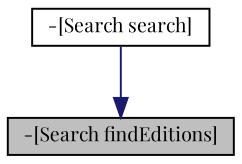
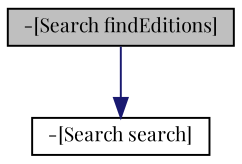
  digraph {
    rankdir=TB
    fontname="Playfair Display"
    node [color=black fontname="Playfair Display" fontsize=10 shape=record style=filled]
    n1 [fillcolor=grey75 fontcolor=black height=0.2 label="-[Search findEditions]" width=0.4]
    n2 [fillcolor=white height=0.2 label="-[Search search]" width=0.4]
-   n2 -> n1 [color=midnightblue fontname="Playfair Display" fontsize=10 labelfontname=Helvetica labelfontsize=10 style=solid]
+   n1 -> n2 [color=midnightblue fontname="Playfair Display" fontsize=10 labelfontname=Helvetica labelfontsize=10 style=solid]
  }
